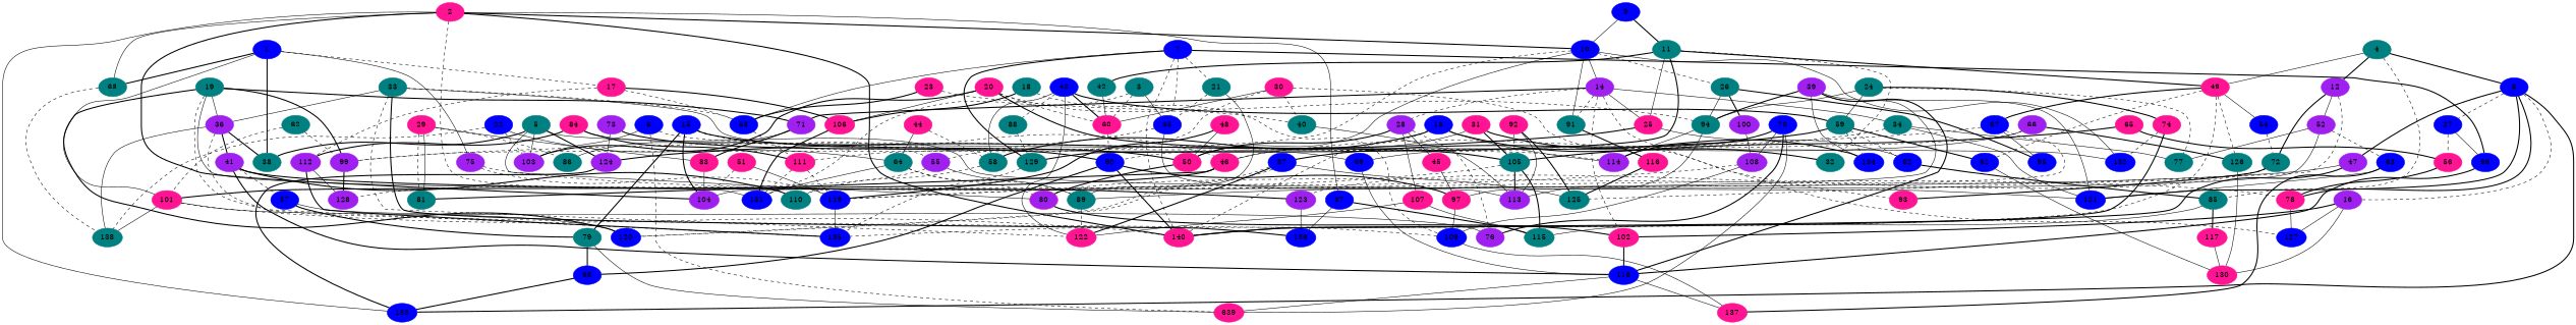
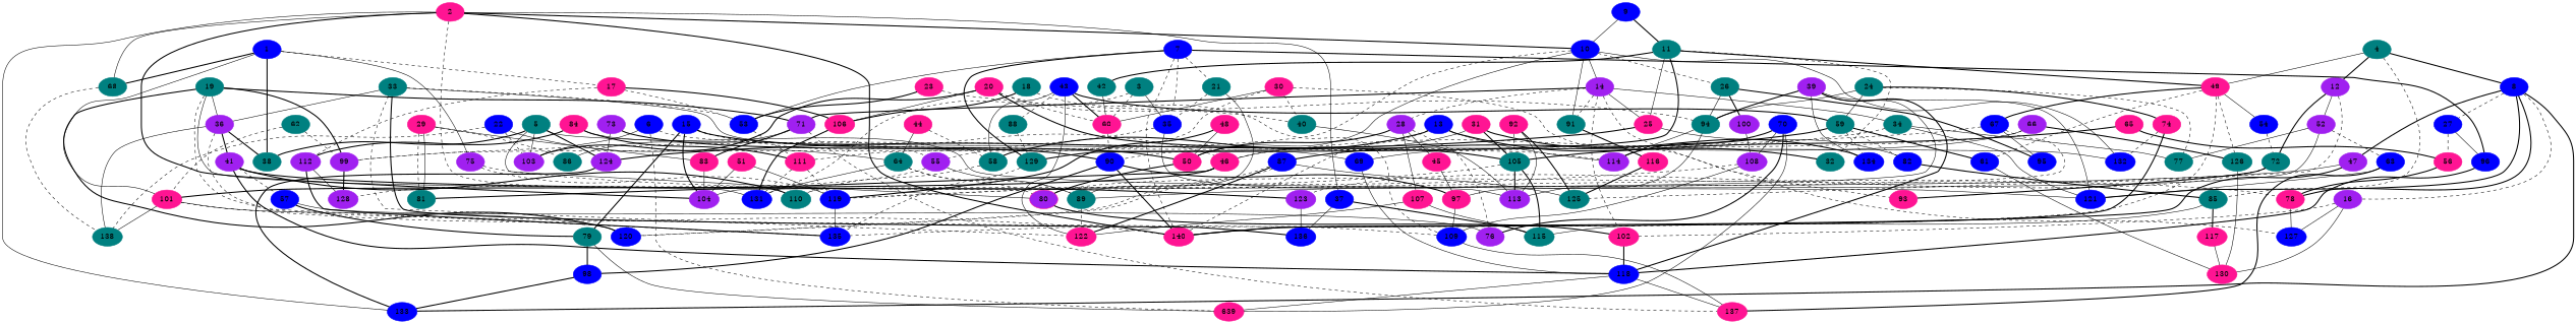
  graph {
    node [color=blue style=filled]
    edge [style=solid]
    17 [color=deeppink]
    1
    38 [color=teal]
    68 [color=teal]
    75 [color=purple]
    101 [color=deeppink]
    53
    106 [color=deeppink]
    112 [color=purple]
    138 [color=teal]
    78 [color=deeppink]
    119
    140 [color=deeppink]
    120
    2 [color=deeppink]
    10
    37
    104 [color=purple]
    110 [color=teal]
    133
    132
    14 [color=purple]
    26 [color=teal]
    50 [color=deeppink]
    91 [color=teal]
    99 [color=purple]
    136
    115 [color=teal]
    3 [color=teal]
    35
    60 [color=deeppink]
    131
    55 [color=purple]
    113 [color=purple]
    90
    4 [color=teal]
    8
    12 [color=purple]
    49 [color=deeppink]
    85 [color=teal]
    16 [color=purple]
    27
    47 [color=purple]
    121
    72 [color=teal]
    125 [color=teal]
    52 [color=purple]
    135
    54
    61
    67
    126 [color=teal]
    117 [color=deeppink]
    5 [color=teal]
    80 [color=deeppink fillcolor=purple]
    103 [color=purple]
    124 [color=purple]
    102 [color=deeppink]
    6
    114 [color=purple]
    n61 [color=deeppink label=639]
    7
    21 [color=teal]
    96
    129 [color=teal]
    89 [color=teal]
    111 [color=deeppink]
    118
    127
    130 [color=deeppink]
    56 [color=deeppink]
    9
    11 [color=teal]
    25 [color=deeppink]
    32 [color=teal]
    42 [color=teal]
    28 [color=purple]
    34 [color=teal]
    71 [color=purple]
    94 [color=teal]
    95
    100 [color=purple]
    116 [color=deeppink]
    128 [color=purple]
    82
    29 [color=deeppink]
    81 [color=teal]
    83 [color=deeppink]
    86 [color=teal]
    93 [color=deeppink]
    123 [color=purple]
    13
    58 [color=teal]
    45 [color=deeppink]
    76 [color=purple]
    107 [color=deeppink]
    46 [color=deeppink]
    77 [color=teal]
    137 [color=deeppink]
    15
    79 [color=teal]
    98
    18 [color=teal]
    109
    19 [color=teal]
    36 [color=purple]
    41 [color=purple]
    20 [color=deeppink]
    40 [color=teal]
    105 [color=teal]
    122 [color=deeppink]
    22
    64 [color=teal]
    23 [color=deeppink]
    24 [color=teal]
    59 [color=teal]
    74 [color=deeppink]
    134
    87
    108 [color=purple]
    97 [color=deeppink]
    30 [color=deeppink]
    31 [color=deeppink]
    33 [color=teal]
    69
    57
    39 [color=purple]
    43
    88 [color=teal]
    44 [color=deeppink]
    48 [color=deeppink]
    51 [color=deeppink]
    63
    62 [color=teal]
    65 [color=deeppink]
    66 [color=purple]
    70
    73 [color=purple]
    84 [color=deeppink]
    92 [color=deeppink]
    17 -- 53 [style=dashed]
    17 -- 106 [style=bold]
    17 -- 112 [style=dashed]
    1 -- 17 [style=dashed]
    1 -- 38 [style=bold]
    1 -- 68 [style=bold]
    1 -- 75
    1 -- 101
    68 -- 138 [style=dashed]
    75 -- 78 [style=dashed]
    75 -- 119 [style=dashed]
    101 -- 138
    101 -- 140 [style=dashed]
    101 -- 120
    53 -- 111 [style=dashed]
    106 -- 131 [style=bold]
    112 -- 135 [style=bold]
    112 -- 128
    78 -- 127
    119 -- 135
    2 -- 68
    2 -- 140 [style=bold]
    2 -- 10 [style=bold]
    2 -- 37
    2 -- 104 [style=bold]
    2 -- 110 [style=dashed]
    2 -- 133
    10 -- 132
    10 -- 14
    10 -- 26 [style=dashed]
    10 -- 50
    10 -- 91
    10 -- 99 [style=dashed]
    37 -- 136
    37 -- 115 [style=bold]
    14 -- 91 [style=dashed]
    14 -- 102 [style=dashed]
    14 -- 127 [style=dashed]
    14 -- 25
    14 -- 28 [style=dashed]
    14 -- 34
    14 -- 71 [style=bold]
    26 -- 94
    26 -- 95 [style=bold]
    26 -- 100 [style=bold]
    50 -- 80 [style=bold]
    91 -- 116 [style=bold]
    99 -- 128 [style=bold]
    3 -- 35
    3 -- 60 [style=dashed]
    3 -- 131 [style=dashed]
    35 -- 55 [style=dashed]
    35 -- 113
    60 -- 90 [style=dashed]
    55 -- 89
    55 -- 128 [style=dashed]
    90 -- 140 [style=bold]
    90 -- 98 [style=bold]
    90 -- 97 [style=bold]
    4 -- 8 [style=bold]
    4 -- 12 [style=bold]
    4 -- 49
    4 -- 85 [style=dashed]
    8 -- 78 [style=bold]
    8 -- 133 [style=bold]
    8 -- 16 [style=dashed]
    8 -- 27 [style=dashed]
    8 -- 47 [style=bold]
    8 -- 121 [style=bold]
    12 -- 72 [style=bold]
    12 -- 125 [style=dashed]
    12 -- 52
    49 -- 135 [style=dashed]
    49 -- 54
    49 -- 61 [style=dashed]
    49 -- 67 [style=bold]
    49 -- 126 [style=dashed]
    85 -- 115
    85 -- 117 [style=bold]
-   16 -- 102 [style=bold]
+   16 -- 102 [style=dashed]
    16 -- 127
    16 -- 130
    27 -- 96
    27 -- 56 [style=dashed]
    47 -- 140 [style=bold]
    47 -- 89
    72 -- 80 [style=dashed]
    72 -- 93 [style=bold]
    72 -- 123 [style=dashed]
    52 -- 77
    52 -- 97
    52 -- 63 [style=dashed]
    54 -- 72 [style=dashed]
    61 -- 130
    67 -- 110 [style=dashed]
    67 -- 99 [style=dashed]
    67 -- 95
    126 -- 130
    117 -- 130
    5 -- 38 [style=bold]
    5 -- 132
    5 -- 80
    5 -- 103
    5 -- 124 [style=bold]
    80 -- 102 [style=bold]
    124 -- 133 [style=bold]
    102 -- 118 [style=bold]
    6 -- 103
    6 -- 114 [style=dashed]
    6 -- n61 [style=dashed]
    7 -- 53
    7 -- 140 [style=dashed]
    7 -- 35 [style=dashed]
    7 -- 21 [style=dashed]
    7 -- 96 [style=bold]
    7 -- 129 [style=bold]
    21 -- 35 [style=dashed]
    21 -- 89
    96 -- 118 [style=bold]
    129 -- 135 [style=dashed]
    89 -- 122 [style=dashed]
    111 -- 119 [style=dashed]
    111 -- 131 [style=dashed]
    118 -- n61
    118 -- 137
    56 -- 78 [style=bold]
    9 -- 10
    9 -- 11 [style=bold]
    11 -- 49 [style=bold]
    11 -- 129 [style=bold]
    11 -- 25
    11 -- 32 [style=dashed]
    11 -- 42 [style=bold]
    25 -- 124 [style=bold]
    25 -- 82
    42 -- 60
    28 -- 50 [style=bold]
    28 -- 45
    28 -- 76 [style=dashed]
    28 -- 107
    34 -- 121
    34 -- 46 [style=dashed]
    34 -- 77
    71 -- 83 [style=bold]
    71 -- 86
+   71 -- 137 [style=dashed]
    94 -- 113
    94 -- 114
    100 -- 108
    116 -- 125 [style=bold]
    82 -- 85 [style=bold]
    29 -- 81 [style=dashed]
    29 -- 81
    29 -- 83
    29 -- 86 [style=dashed]
    83 -- 104
    123 -- 136
    13 -- 140 [style=dashed]
    13 -- 114
    13 -- 32 [style=bold]
    13 -- 58 [style=bold]
    58 -- 110 [style=dashed]
    45 -- 97
    107 -- 115
    107 -- 122
    46 -- 101 [style=bold]
    46 -- 81 [style=bold]
    15 -- 104 [style=bold]
    15 -- 50 [style=bold]
    15 -- 55 [style=dashed]
    15 -- 46 [style=dashed]
    15 -- 79 [style=bold]
    79 -- n61
    79 -- 98 [style=bold]
    98 -- 133 [style=bold]
    18 -- 106 [style=bold]
    18 -- 109 [style=dashed]
    109 -- 137
    19 -- 120 [style=bold]
    19 -- 99 [style=bold]
    19 -- 131
    19 -- 71 [style=bold]
    19 -- 109 [style=dashed]
    19 -- 36
    36 -- 38 [style=bold]
    36 -- 138
    36 -- 135 [style=dashed]
    36 -- 41 [style=bold]
    41 -- 110 [style=bold]
    41 -- 118 [style=bold]
    41 -- 123 [style=bold]
    41 -- 57 [style=dashed]
    20 -- 106
    20 -- 60 [style=dashed]
    20 -- 103 [style=bold]
    20 -- 40 [style=dashed]
    20 -- 105 [style=bold]
    40 -- 113
    105 -- 119 [style=dashed]
    105 -- 115 [style=bold]
    105 -- 113 [style=bold]
    22 -- 138 [style=dashed]
    22 -- 103 [style=dashed]
    22 -- 64
    64 -- 131
    64 -- 80 [style=dashed]
    64 -- 89 [style=dashed]
    23 -- 53 [style=bold]
    23 -- 94 [style=dashed]
    24 -- 94
    24 -- 77 [style=dashed]
    24 -- 59
    24 -- 74 [style=bold]
    59 -- 61 [style=bold]
    59 -- 82 [style=dashed]
    59 -- 134 [style=dashed]
    59 -- 87 [style=bold]
    74 -- 140 [style=bold]
    74 -- 132 [style=dashed]
    87 -- 120 [style=dashed]
    87 -- 120 [style=dashed]
    87 -- 125
    87 -- 122 [style=bold]
    108 -- 119 [style=dashed]
    108 -- 109
    97 -- 109
    30 -- 60
    30 -- 111 [style=dashed]
    30 -- 93 [style=dashed]
    30 -- 40 [style=dashed]
    31 -- 46
    31 -- 105 [style=bold]
    31 -- 134 [style=bold]
    33 -- 53 [style=dashed]
    33 -- 136 [style=bold]
    33 -- 36
    33 -- 122 [style=dashed]
    33 -- 69
    69 -- 118
    57 -- 76
    57 -- 79 [style=bold]
    39 -- 104
    39 -- 121
    39 -- 118 [style=bold]
    39 -- 94 [style=bold]
    39 -- 134
    43 -- 60 [style=bold]
    43 -- 58
    43 -- 122
    43 -- 59 [style=bold]
    43 -- 88 [style=dashed]
    88 -- 129 [style=dashed]
    44 -- 58 [style=dashed]
    44 -- 64
    48 -- 119 [style=bold]
    48 -- 50
    51 -- 119
-   51 -- 104 [style=dashed]
+   51 -- 104
    63 -- 121
    63 -- 137 [style=bold]
    62 -- 101 [style=dashed]
    62 -- 99 [style=dashed]
    65 -- 56 [style=bold]
    65 -- 105 [style=bold]
    66 -- 90 [style=dashed]
    66 -- 126 [style=bold]
    66 -- 69
    70 -- 114 [style=bold]
    70 -- n61
    70 -- 76 [style=bold]
    70 -- 108
    73 -- 90 [style=bold]
    73 -- 124
    84 -- 112 [style=bold]
    84 -- 121
    84 -- 111 [style=bold]
    92 -- 113
    92 -- 125 [style=bold]
    92 -- 105 [style=dashed]
  }
